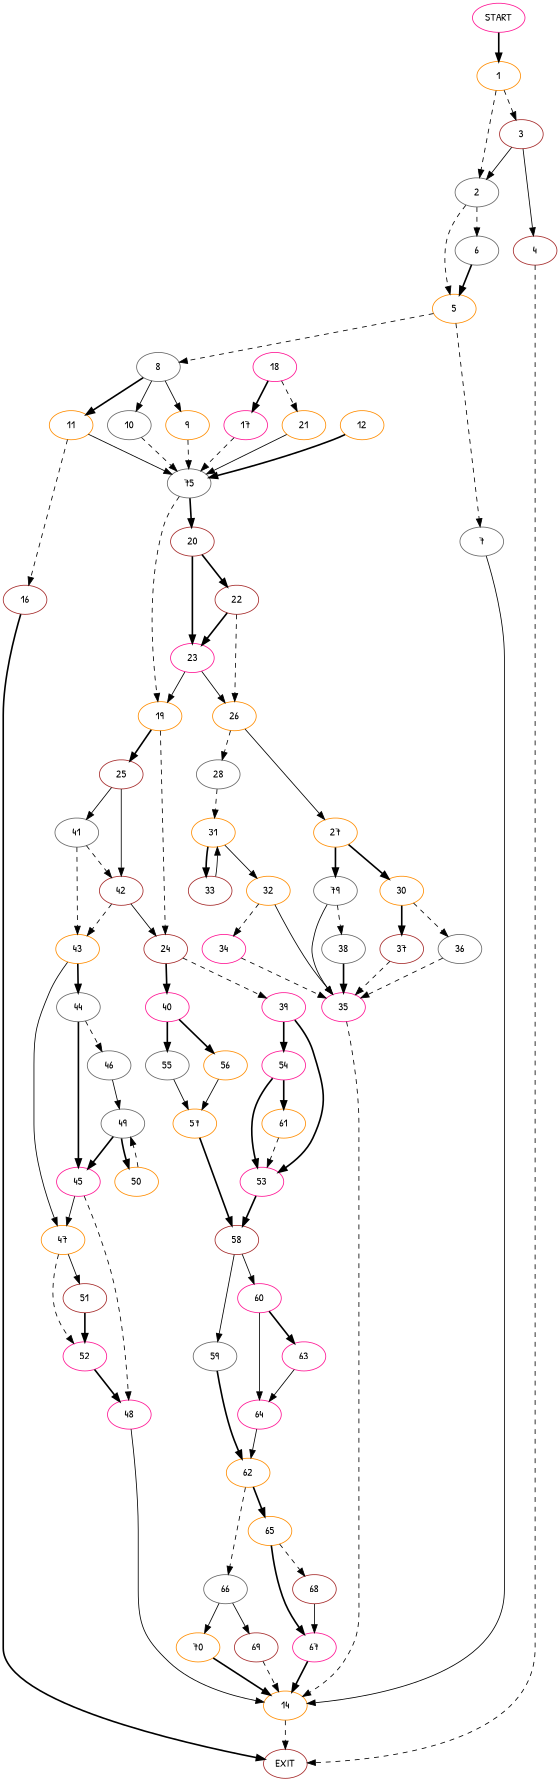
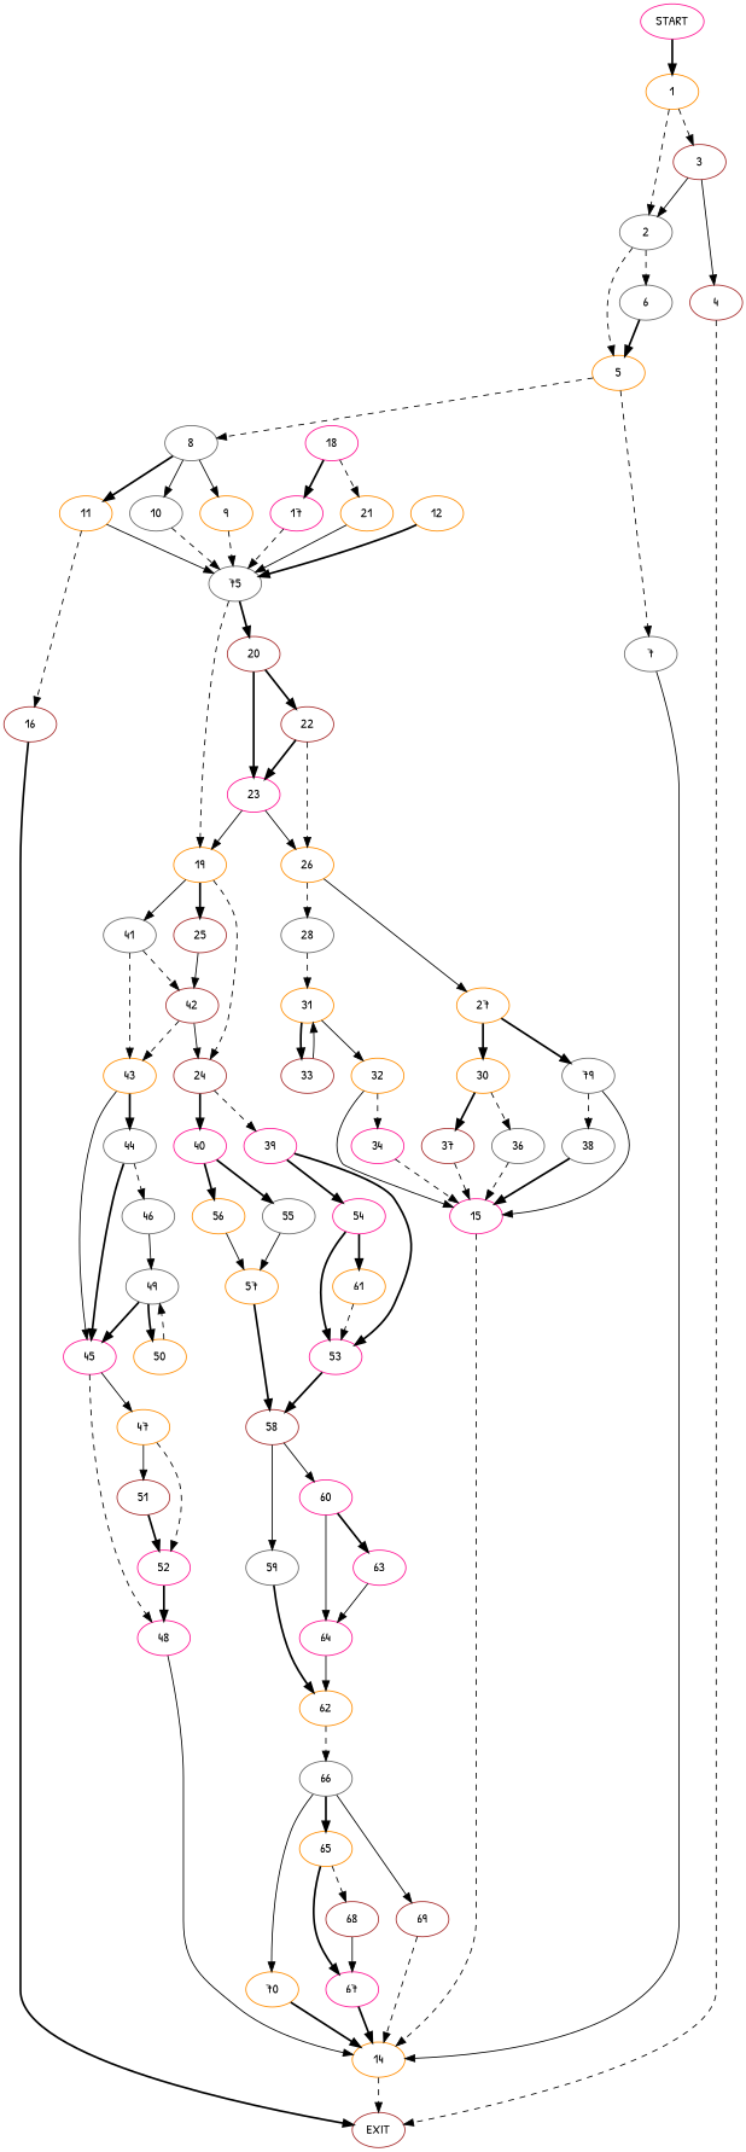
  digraph {
    fontname="Patrick Hand"
    node [color=darkorange fontname="Patrick Hand"]
    edge [fontname="Patrick Hand" style=bold]
    n1 [color=deeppink label=START]
    1
    2 [color=gray40]
    3 [color=brown]
    n5 [color=brown label=EXIT]
    5
    6 [color=gray40]
    4 [color=brown]
    7 [color=gray40]
    8 [color=gray40]
    14
    9
    10 [color=gray40]
    11
    n15 [color=gray40 label=75]
    16 [color=brown]
    12
    19
    20 [color=brown]
    17 [color=deeppink]
    18 [color=deeppink]
    21
    24 [color=brown]
    25 [color=brown]
    22 [color=brown]
    23 [color=deeppink]
    39 [color=deeppink]
    40 [color=deeppink]
    41 [color=gray40]
    42 [color=brown]
    26
    27
    28 [color=gray40]
    53 [color=deeppink]
    54 [color=deeppink]
    55 [color=gray40]
    56
    43
    n39 [color=gray40 label=79]
    30
    31
-   35 [color=deeppink]
+   35 [color=deeppink label=15]
    38 [color=gray40]
    36 [color=gray40]
    37 [color=brown]
    32
    33 [color=brown]
    34 [color=deeppink]
    58 [color=brown]
    61
    57
    44 [color=gray40]
    45 [color=deeppink]
    46 [color=gray40]
    47
    48 [color=deeppink]
    49 [color=gray40]
    51 [color=brown]
    52 [color=deeppink]
    50
    59 [color=gray40]
    60 [color=deeppink]
    62
    63 [color=deeppink]
    64 [color=deeppink]
    65
    66 [color=gray40]
    67 [color=deeppink]
    68 [color=brown]
    69 [color=brown]
    70
    n1 -> 1
    1 -> 2 [style=dashed]
    1 -> 3 [style=dashed]
    2 -> 5 [style=dashed]
    2 -> 6 [style=dashed]
    3 -> 2 [style=solid]
    3 -> 4 [style=solid]
    5 -> 7 [style=dashed]
    5 -> 8 [style=dashed]
    6 -> 5
    4 -> n5 [style=dashed]
    7 -> 14 [style=solid]
    8 -> 9 [style=solid]
    8 -> 10 [style=solid]
    8 -> 11
    14 -> n5 [style=dashed]
    9 -> n15 [style=dashed]
    10 -> n15 [style=dashed]
    11 -> n15 [style=solid]
    11 -> 16 [style=dashed]
    n15 -> 19 [style=dashed]
    n15 -> 20
    16 -> n5
    12 -> n15
    19 -> 24 [style=dashed]
    19 -> 25
    20 -> 22
    20 -> 23
    17 -> n15 [style=dashed]
    18 -> 17
    18 -> 21 [style=dashed]
    21 -> n15 [style=solid]
    24 -> 39 [style=dashed]
    24 -> 40
-   25 -> 41 [style=solid]
+   19 -> 41 [style=solid]
    25 -> 42 [style=solid]
    22 -> 23
    22 -> 26 [style=dashed]
    23 -> 19 [style=solid]
    23 -> 26 [style=solid]
    39 -> 53
    39 -> 54
    40 -> 55
    40 -> 56
    41 -> 42 [style=dashed]
    41 -> 43 [style=dashed]
    42 -> 24 [style=solid]
    42 -> 43 [style=dashed]
    26 -> 27 [style=solid]
    26 -> 28 [style=dashed]
    27 -> n39
    27 -> 30
    28 -> 31 [style=dashed]
    53 -> 58
    54 -> 53
    54 -> 61
    55 -> 57 [style=solid]
    56 -> 57 [style=solid]
    43 -> 44
-   43 -> 47 [style=solid]
+   43 -> 45 [style=solid]
    n39 -> 35 [style=solid]
    n39 -> 38 [style=dashed]
    30 -> 36 [style=dashed]
    30 -> 37
    31 -> 32 [style=solid]
    31 -> 33
    35 -> 14 [style=dashed]
    38 -> 35
    36 -> 35 [style=dashed]
    37 -> 35 [style=dashed]
    32 -> 35 [style=solid]
    32 -> 34 [style=dashed]
    33 -> 31 [style=solid]
    34 -> 35 [style=dashed]
    58 -> 59 [style=solid]
    58 -> 60 [style=solid]
    61 -> 53 [style=dashed]
    57 -> 58
    44 -> 45
    44 -> 46 [style=dashed]
    45 -> 47 [style=solid]
    45 -> 48 [style=dashed]
    46 -> 49 [style=solid]
    47 -> 51 [style=solid]
    47 -> 52 [style=dashed]
    48 -> 14 [style=solid]
    49 -> 45
    49 -> 50
    51 -> 52
    52 -> 48
    50 -> 49 [style=dashed]
    59 -> 62
    60 -> 63
    60 -> 64 [style=solid]
-   62 -> 65
+   66 -> 65
    62 -> 66 [style=dashed]
    63 -> 64 [style=solid]
    64 -> 62 [style=solid]
    65 -> 67
    65 -> 68 [style=dashed]
    66 -> 69 [style=solid]
    66 -> 70 [style=solid]
    67 -> 14
    68 -> 67 [style=solid]
    69 -> 14 [style=dashed]
    70 -> 14
  }
